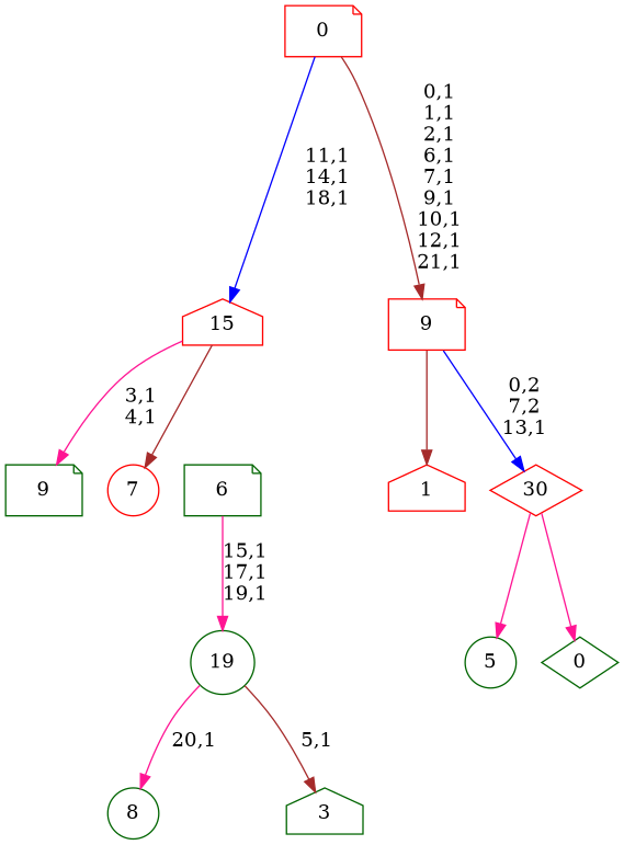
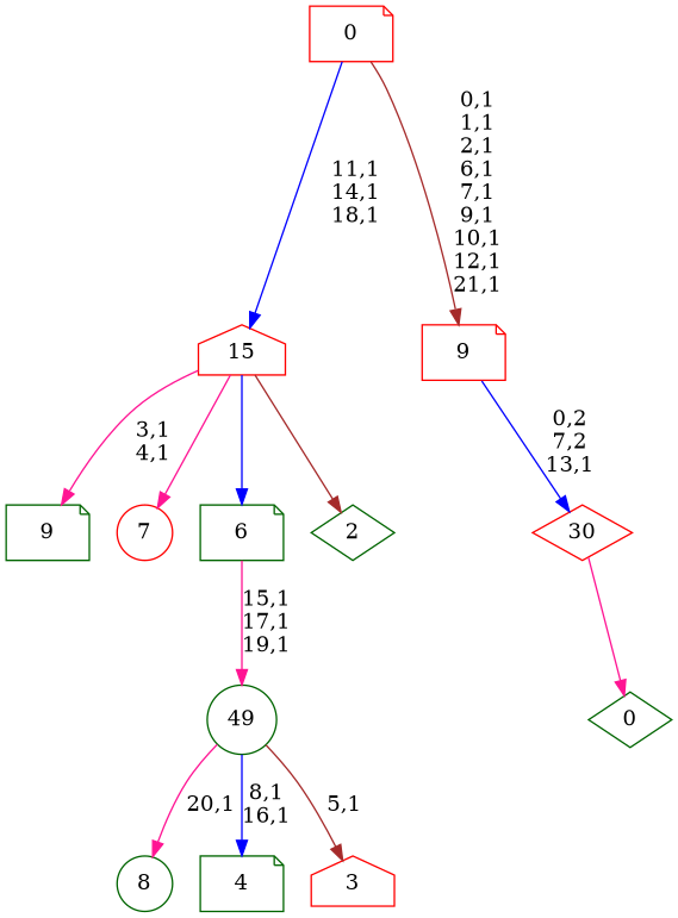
  digraph {
    node [color=darkgreen shape=note]
    edge [color=deeppink]
    n1 [label=9]
    n2 [label=8 shape=circle]
    n3 [color=red label=7 shape=circle]
    n4 [label=6]
-   19 [shape=circle]
-   n6 [label=5 shape=circle]
-   n8 [label=3 shape=house]
+   19 [shape=circle label=49]
+   n7 [label=4]
+   n8 [color=red label=3 shape=house]
+   n9 [label=2 shape=diamond]
    15 [color=red shape=house]
-   n11 [color=red label=1 shape=house]
    n12 [label=0 shape=diamond]
    n13 [color=red label=30 shape=diamond]
    9 [color=red]
    0 [color=red]
    n4 -> 19 [label="15,1\n17,1\n19,1"]
    19 -> n2 [label="20,1"]
+   19 -> n7 [color=blue label="8,1\n16,1"]
    19 -> n8 [color=brown label="5,1"]
    15 -> n1 [label="3,1\n4,1"]
-   15 -> n3 [color=brown]
-   n13 -> n6
+   15 -> n3
+   15 -> n4 [color=blue]
+   15 -> n9 [color=brown]
    n13 -> n12
-   9 -> n11 [color=brown]
    9 -> n13 [color=blue label="0,2\n7,2\n13,1"]
    0 -> 15 [color=blue label="11,1\n14,1\n18,1"]
    0 -> 9 [color=brown label="0,1\n1,1\n2,1\n6,1\n7,1\n9,1\n10,1\n12,1\n21,1"]
  }
